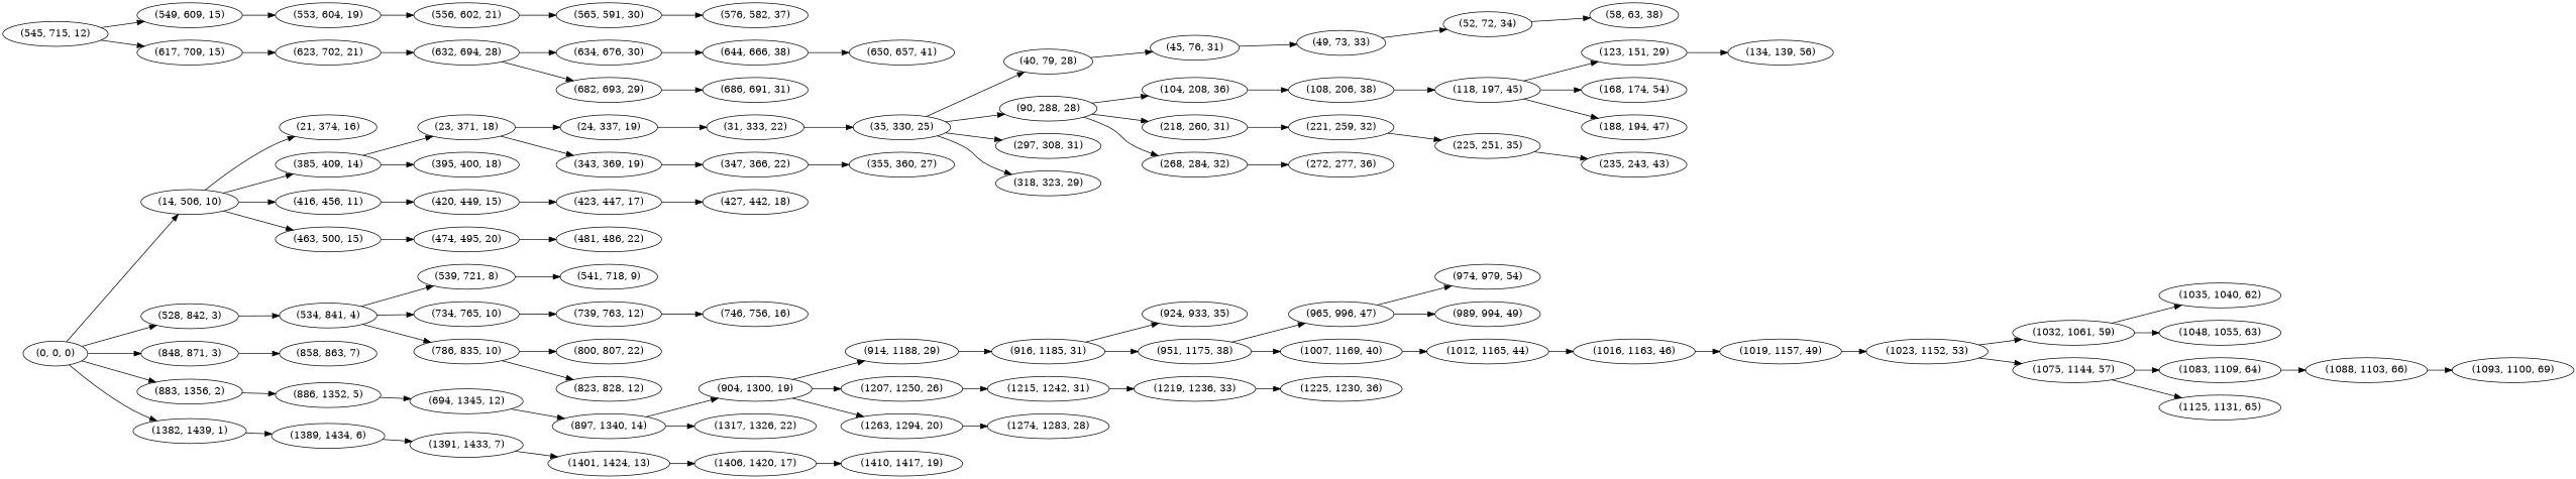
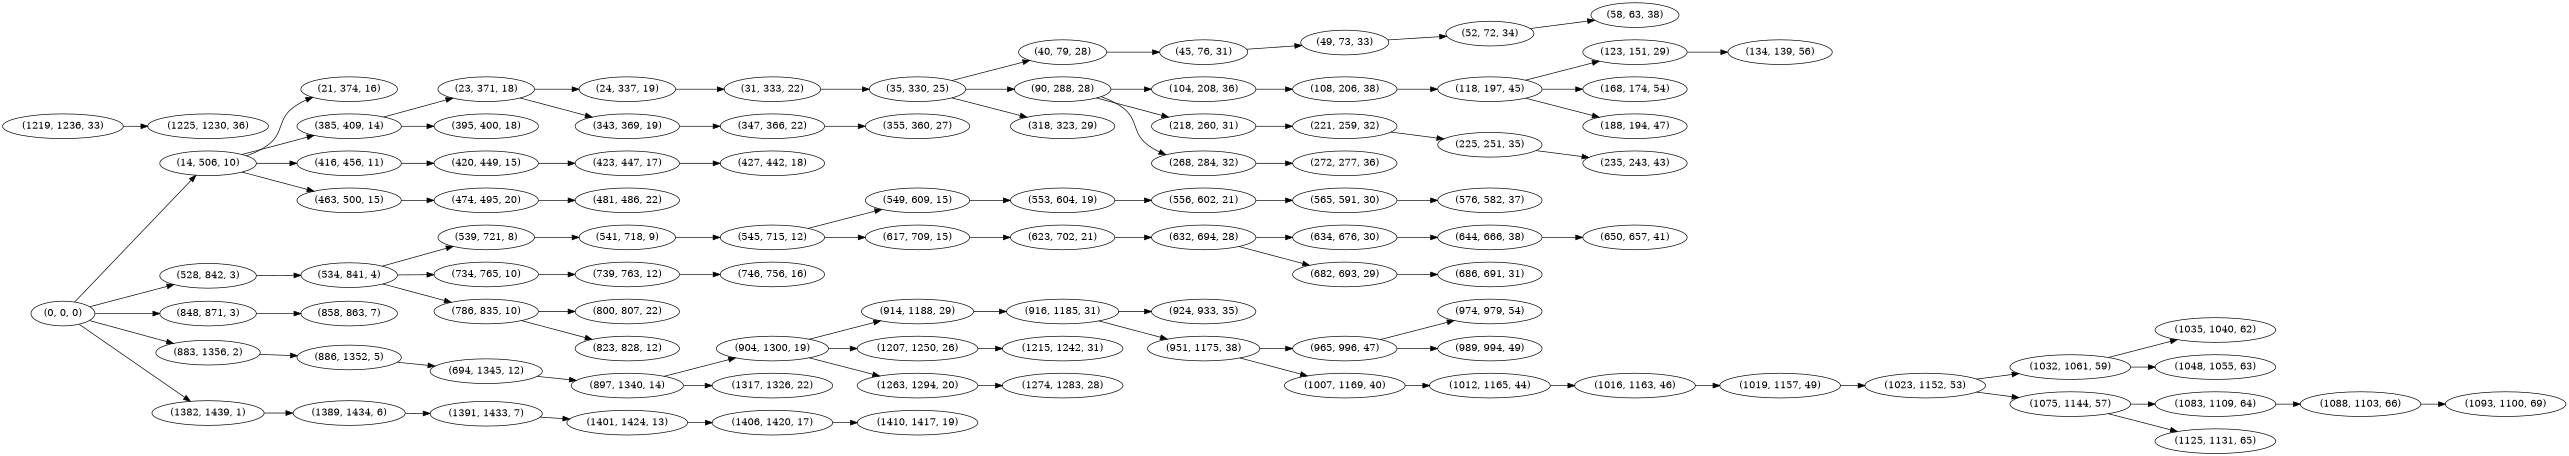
  digraph {
    rankdir=LR
    "(0, 0, 0)"
    "(14, 506, 10)"
    "(528, 842, 3)"
    "(848, 871, 3)"
    "(883, 1356, 2)"
    "(1382, 1439, 1)"
    "(21, 374, 16)"
    "(385, 409, 14)"
    "(416, 456, 11)"
    "(463, 500, 15)"
    "(534, 841, 4)"
    "(858, 863, 7)"
    "(886, 1352, 5)"
    "(1389, 1434, 6)"
    "(23, 371, 18)"
    "(395, 400, 18)"
    "(420, 449, 15)"
    "(474, 495, 20)"
    "(24, 337, 19)"
    "(343, 369, 19)"
    "(31, 333, 22)"
    "(347, 366, 22)"
    "(35, 330, 25)"
    "(40, 79, 28)"
    "(90, 288, 28)"
-   "(297, 308, 31)"
    "(318, 323, 29)"
    "(45, 76, 31)"
    "(104, 208, 36)"
    "(218, 260, 31)"
    "(268, 284, 32)"
    "(49, 73, 33)"
    "(52, 72, 34)"
    "(58, 63, 38)"
    "(108, 206, 38)"
    "(221, 259, 32)"
    "(272, 277, 36)"
    "(118, 197, 45)"
    n39 [label="(123, 151, 29)"]
    "(168, 174, 54)"
    "(188, 194, 47)"
    "(134, 139, 56)"
    "(225, 251, 35)"
    "(235, 243, 43)"
    "(355, 360, 27)"
    "(423, 447, 17)"
    "(427, 442, 18)"
    "(481, 486, 22)"
    "(539, 721, 8)"
    "(734, 765, 10)"
    "(786, 835, 10)"
    "(541, 718, 9)"
    "(739, 763, 12)"
    "(800, 807, 22)"
    "(823, 828, 12)"
    "(545, 715, 12)"
    "(549, 609, 15)"
    "(617, 709, 15)"
    "(553, 604, 19)"
    "(623, 702, 21)"
    "(556, 602, 21)"
    "(565, 591, 30)"
    "(576, 582, 37)"
    "(632, 694, 28)"
    "(634, 676, 30)"
    "(682, 693, 29)"
    "(644, 666, 38)"
    "(686, 691, 31)"
    "(650, 657, 41)"
    "(746, 756, 16)"
    n71 [label="(694, 1345, 12)"]
    "(897, 1340, 14)"
    "(904, 1300, 19)"
    "(1317, 1326, 22)"
    "(914, 1188, 29)"
    "(1207, 1250, 26)"
    "(1263, 1294, 20)"
    "(916, 1185, 31)"
    "(1215, 1242, 31)"
    "(1274, 1283, 28)"
    "(924, 933, 35)"
    "(951, 1175, 38)"
    "(965, 996, 47)"
    "(1007, 1169, 40)"
    "(974, 979, 54)"
    "(989, 994, 49)"
    "(1012, 1165, 44)"
    "(1016, 1163, 46)"
    "(1019, 1157, 49)"
    "(1023, 1152, 53)"
    "(1032, 1061, 59)"
    "(1075, 1144, 57)"
    "(1035, 1040, 62)"
    "(1048, 1055, 63)"
    "(1083, 1109, 64)"
    "(1125, 1131, 65)"
    "(1088, 1103, 66)"
    "(1093, 1100, 69)"
    "(1219, 1236, 33)"
    "(1225, 1230, 36)"
    "(1391, 1433, 7)"
    "(1401, 1424, 13)"
    "(1406, 1420, 17)"
    "(1410, 1417, 19)"
    "(0, 0, 0)" -> "(14, 506, 10)"
    "(0, 0, 0)" -> "(528, 842, 3)"
    "(0, 0, 0)" -> "(848, 871, 3)"
    "(0, 0, 0)" -> "(883, 1356, 2)"
    "(0, 0, 0)" -> "(1382, 1439, 1)"
    "(14, 506, 10)" -> "(21, 374, 16)"
    "(14, 506, 10)" -> "(385, 409, 14)"
    "(14, 506, 10)" -> "(416, 456, 11)"
    "(14, 506, 10)" -> "(463, 500, 15)"
    "(528, 842, 3)" -> "(534, 841, 4)"
    "(848, 871, 3)" -> "(858, 863, 7)"
    "(883, 1356, 2)" -> "(886, 1352, 5)"
    "(1382, 1439, 1)" -> "(1389, 1434, 6)"
    "(385, 409, 14)" -> "(23, 371, 18)"
    "(385, 409, 14)" -> "(395, 400, 18)"
    "(416, 456, 11)" -> "(420, 449, 15)"
    "(463, 500, 15)" -> "(474, 495, 20)"
    "(534, 841, 4)" -> "(539, 721, 8)"
    "(534, 841, 4)" -> "(734, 765, 10)"
    "(534, 841, 4)" -> "(786, 835, 10)"
    "(886, 1352, 5)" -> n71
    "(1389, 1434, 6)" -> "(1391, 1433, 7)"
    "(23, 371, 18)" -> "(24, 337, 19)"
    "(23, 371, 18)" -> "(343, 369, 19)"
    "(420, 449, 15)" -> "(423, 447, 17)"
    "(474, 495, 20)" -> "(481, 486, 22)"
    "(24, 337, 19)" -> "(31, 333, 22)"
    "(343, 369, 19)" -> "(347, 366, 22)"
    "(31, 333, 22)" -> "(35, 330, 25)"
    "(347, 366, 22)" -> "(355, 360, 27)"
    "(35, 330, 25)" -> "(40, 79, 28)"
    "(35, 330, 25)" -> "(90, 288, 28)"
-   "(35, 330, 25)" -> "(297, 308, 31)"
    "(35, 330, 25)" -> "(318, 323, 29)"
    "(40, 79, 28)" -> "(45, 76, 31)"
    "(90, 288, 28)" -> "(104, 208, 36)"
    "(90, 288, 28)" -> "(218, 260, 31)"
    "(90, 288, 28)" -> "(268, 284, 32)"
    "(45, 76, 31)" -> "(49, 73, 33)"
    "(104, 208, 36)" -> "(108, 206, 38)"
    "(218, 260, 31)" -> "(221, 259, 32)"
    "(268, 284, 32)" -> "(272, 277, 36)"
    "(49, 73, 33)" -> "(52, 72, 34)"
    "(52, 72, 34)" -> "(58, 63, 38)"
    "(108, 206, 38)" -> "(118, 197, 45)"
    "(221, 259, 32)" -> "(225, 251, 35)"
    "(118, 197, 45)" -> n39
    "(118, 197, 45)" -> "(168, 174, 54)"
    "(118, 197, 45)" -> "(188, 194, 47)"
    n39 -> "(134, 139, 56)"
    "(225, 251, 35)" -> "(235, 243, 43)"
    "(423, 447, 17)" -> "(427, 442, 18)"
    "(539, 721, 8)" -> "(541, 718, 9)"
    "(734, 765, 10)" -> "(739, 763, 12)"
    "(786, 835, 10)" -> "(800, 807, 22)"
    "(786, 835, 10)" -> "(823, 828, 12)"
+   "(541, 718, 9)" -> "(545, 715, 12)"
    "(739, 763, 12)" -> "(746, 756, 16)"
    "(545, 715, 12)" -> "(549, 609, 15)"
    "(545, 715, 12)" -> "(617, 709, 15)"
    "(549, 609, 15)" -> "(553, 604, 19)"
    "(617, 709, 15)" -> "(623, 702, 21)"
    "(553, 604, 19)" -> "(556, 602, 21)"
    "(623, 702, 21)" -> "(632, 694, 28)"
    "(556, 602, 21)" -> "(565, 591, 30)"
    "(565, 591, 30)" -> "(576, 582, 37)"
    "(632, 694, 28)" -> "(634, 676, 30)"
    "(632, 694, 28)" -> "(682, 693, 29)"
    "(634, 676, 30)" -> "(644, 666, 38)"
    "(682, 693, 29)" -> "(686, 691, 31)"
    "(644, 666, 38)" -> "(650, 657, 41)"
    n71 -> "(897, 1340, 14)"
    "(897, 1340, 14)" -> "(904, 1300, 19)"
    "(897, 1340, 14)" -> "(1317, 1326, 22)"
    "(904, 1300, 19)" -> "(914, 1188, 29)"
    "(904, 1300, 19)" -> "(1207, 1250, 26)"
    "(904, 1300, 19)" -> "(1263, 1294, 20)"
    "(914, 1188, 29)" -> "(916, 1185, 31)"
    "(1207, 1250, 26)" -> "(1215, 1242, 31)"
    "(1263, 1294, 20)" -> "(1274, 1283, 28)"
    "(916, 1185, 31)" -> "(924, 933, 35)"
    "(916, 1185, 31)" -> "(951, 1175, 38)"
-   "(1215, 1242, 31)" -> "(1219, 1236, 33)"
    "(951, 1175, 38)" -> "(965, 996, 47)"
    "(951, 1175, 38)" -> "(1007, 1169, 40)"
    "(965, 996, 47)" -> "(974, 979, 54)"
    "(965, 996, 47)" -> "(989, 994, 49)"
    "(1007, 1169, 40)" -> "(1012, 1165, 44)"
    "(1012, 1165, 44)" -> "(1016, 1163, 46)"
    "(1016, 1163, 46)" -> "(1019, 1157, 49)"
    "(1019, 1157, 49)" -> "(1023, 1152, 53)"
    "(1023, 1152, 53)" -> "(1032, 1061, 59)"
    "(1023, 1152, 53)" -> "(1075, 1144, 57)"
    "(1032, 1061, 59)" -> "(1035, 1040, 62)"
    "(1032, 1061, 59)" -> "(1048, 1055, 63)"
    "(1075, 1144, 57)" -> "(1083, 1109, 64)"
    "(1075, 1144, 57)" -> "(1125, 1131, 65)"
    "(1083, 1109, 64)" -> "(1088, 1103, 66)"
    "(1088, 1103, 66)" -> "(1093, 1100, 69)"
    "(1219, 1236, 33)" -> "(1225, 1230, 36)"
    "(1391, 1433, 7)" -> "(1401, 1424, 13)"
    "(1401, 1424, 13)" -> "(1406, 1420, 17)"
    "(1406, 1420, 17)" -> "(1410, 1417, 19)"
  }
